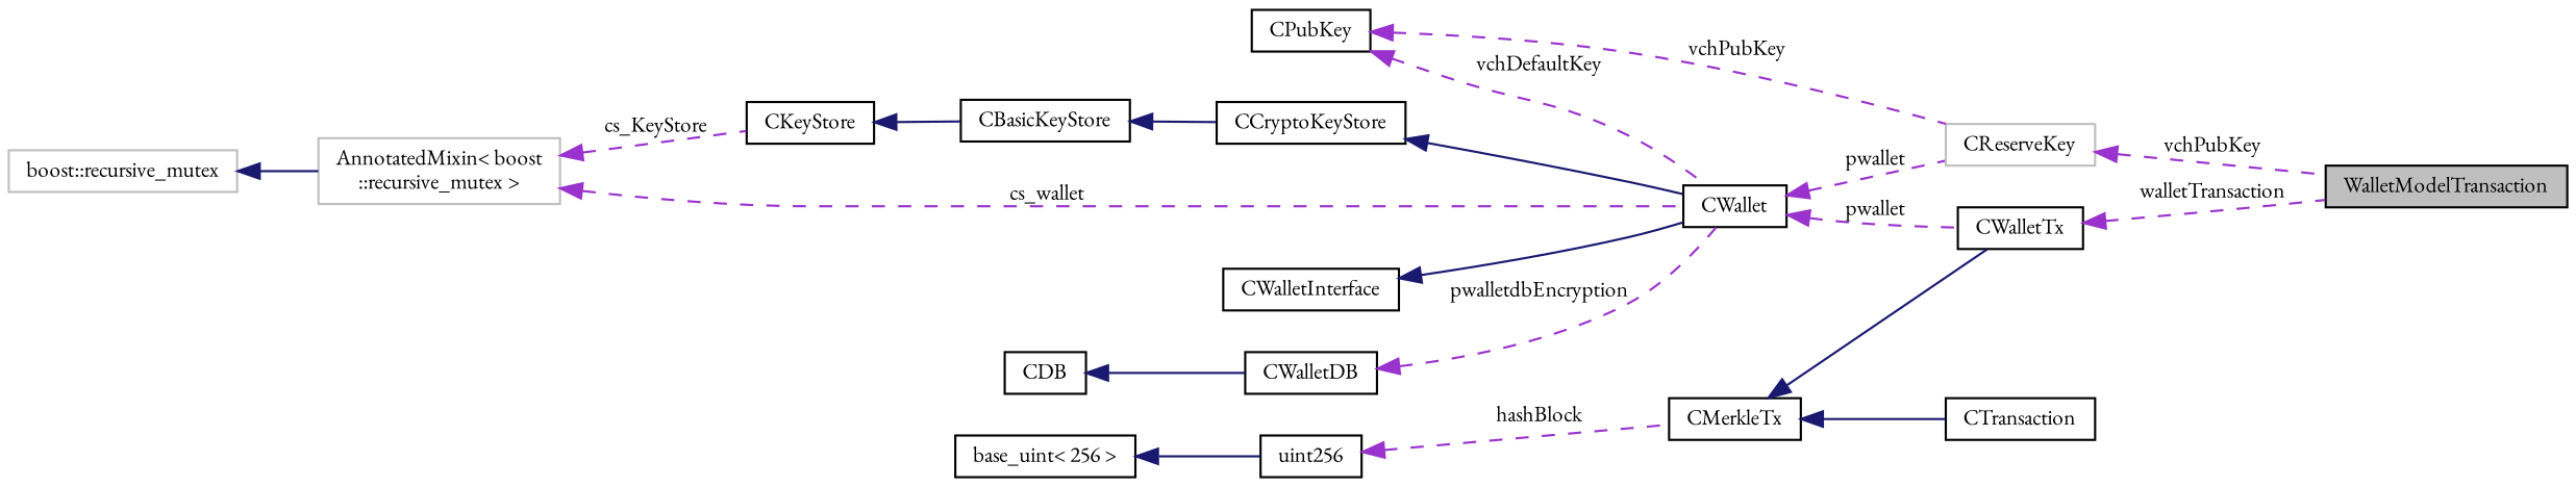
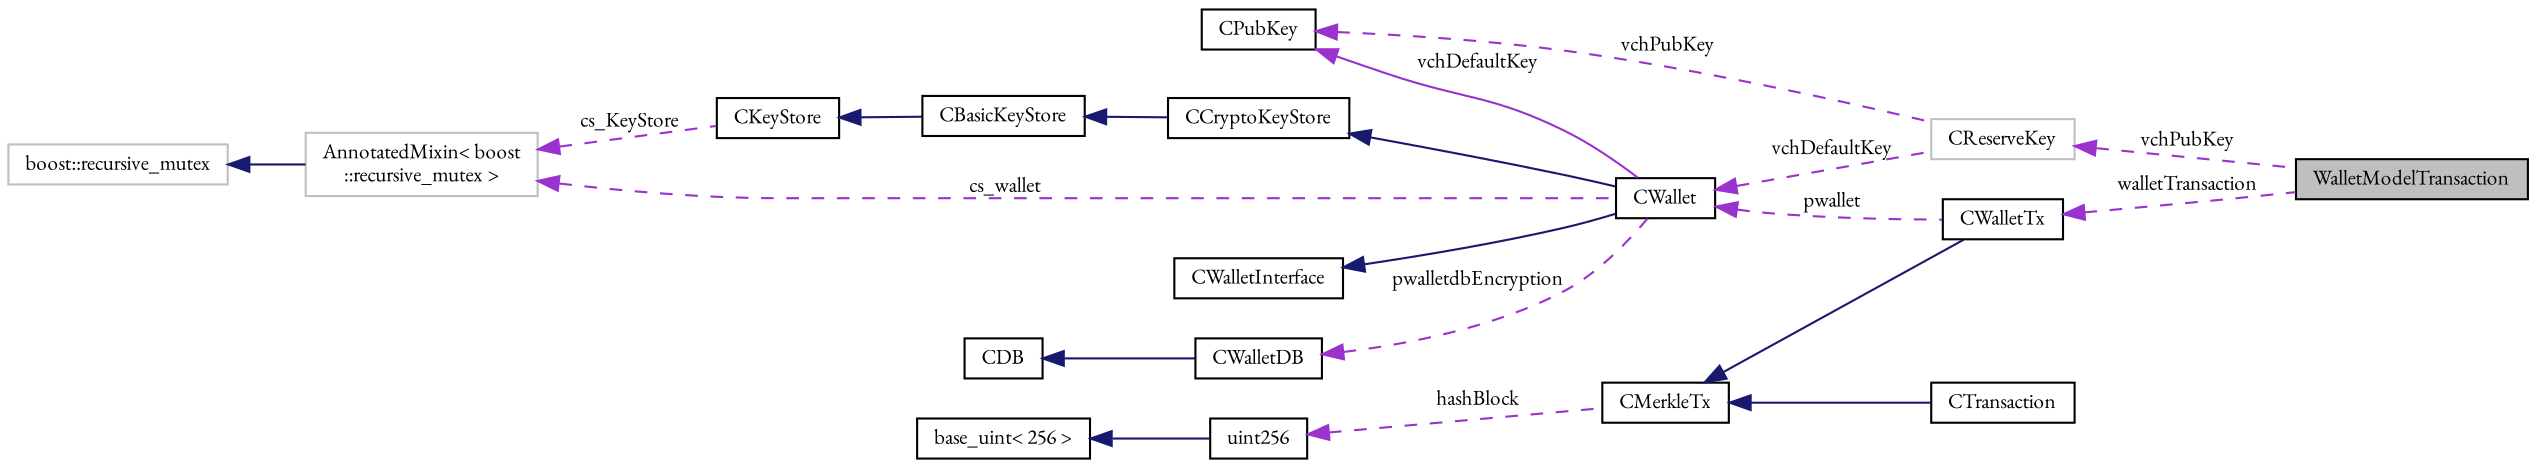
  digraph {
    fontname="EB Garamond"
    rankdir=LR
    node [color=black fillcolor=white fontname="EB Garamond" fontsize=10 shape=record style=filled]
    edge [color=darkorchid3 dir=back fontname="EB Garamond" fontsize=10 labelfontname=Helvetica labelfontsize=10 style=dashed]
    n1 [fillcolor=grey75 fontcolor=black height=0.2 label=WalletModelTransaction width=0.4]
    n2 [color=grey75 height=0.2 label=CReserveKey width=0.4]
    n3 [height=0.2 label=CPubKey width=0.4]
    n4 [height=0.2 label=CWallet width=0.4]
    n5 [height=0.2 label=CWalletTx width=0.4]
    n6 [height=0.2 label=CCryptoKeyStore width=0.4]
    n7 [height=0.2 label=CBasicKeyStore width=0.4]
    n8 [height=0.2 label=CKeyStore width=0.4]
    n9 [color=grey75 height=0.2 label="AnnotatedMixin\< boost\l::recursive_mutex \>" width=0.4]
    n10 [color=grey75 height=0.2 label="boost::recursive_mutex" width=0.4]
    n11 [height=0.2 label=CWalletInterface width=0.4]
    n12 [height=0.2 label=CWalletDB width=0.4]
    n13 [height=0.2 label=CDB width=0.4]
    n14 [height=0.2 label=CMerkleTx width=0.4]
    n15 [height=0.2 label=CTransaction width=0.4]
    n16 [height=0.2 label=uint256 width=0.4]
    n17 [height=0.2 label="base_uint\< 256 \>" width=0.4]
    n2 -> n1 [label=" vchPubKey"]
    n3 -> n2 [label=" vchPubKey"]
-   n3 -> n4 [label=" vchDefaultKey"]
-   n4 -> n2 [label=" pwallet"]
+   n3 -> n4 [label=" vchDefaultKey" style=solid]
+   n4 -> n2 [label=" vchDefaultKey"]
    n4 -> n5 [label=" pwallet"]
    n5 -> n1 [label=" walletTransaction"]
    n6 -> n4 [color=midnightblue style=solid]
    n7 -> n6 [color=midnightblue style=solid]
    n8 -> n7 [color=midnightblue style=solid]
    n9 -> n4 [label=" cs_wallet"]
    n9 -> n8 [label=" cs_KeyStore"]
    n10 -> n9 [color=midnightblue style=solid]
    n11 -> n4 [color=midnightblue style=solid]
    n12 -> n4 [label=" pwalletdbEncryption"]
    n13 -> n12 [color=midnightblue style=solid]
    n14 -> n5 [color=midnightblue style=solid]
    n14 -> n15 [color=midnightblue style=solid]
    n16 -> n14 [label=" hashBlock"]
    n17 -> n16 [color=midnightblue style=solid]
  }
